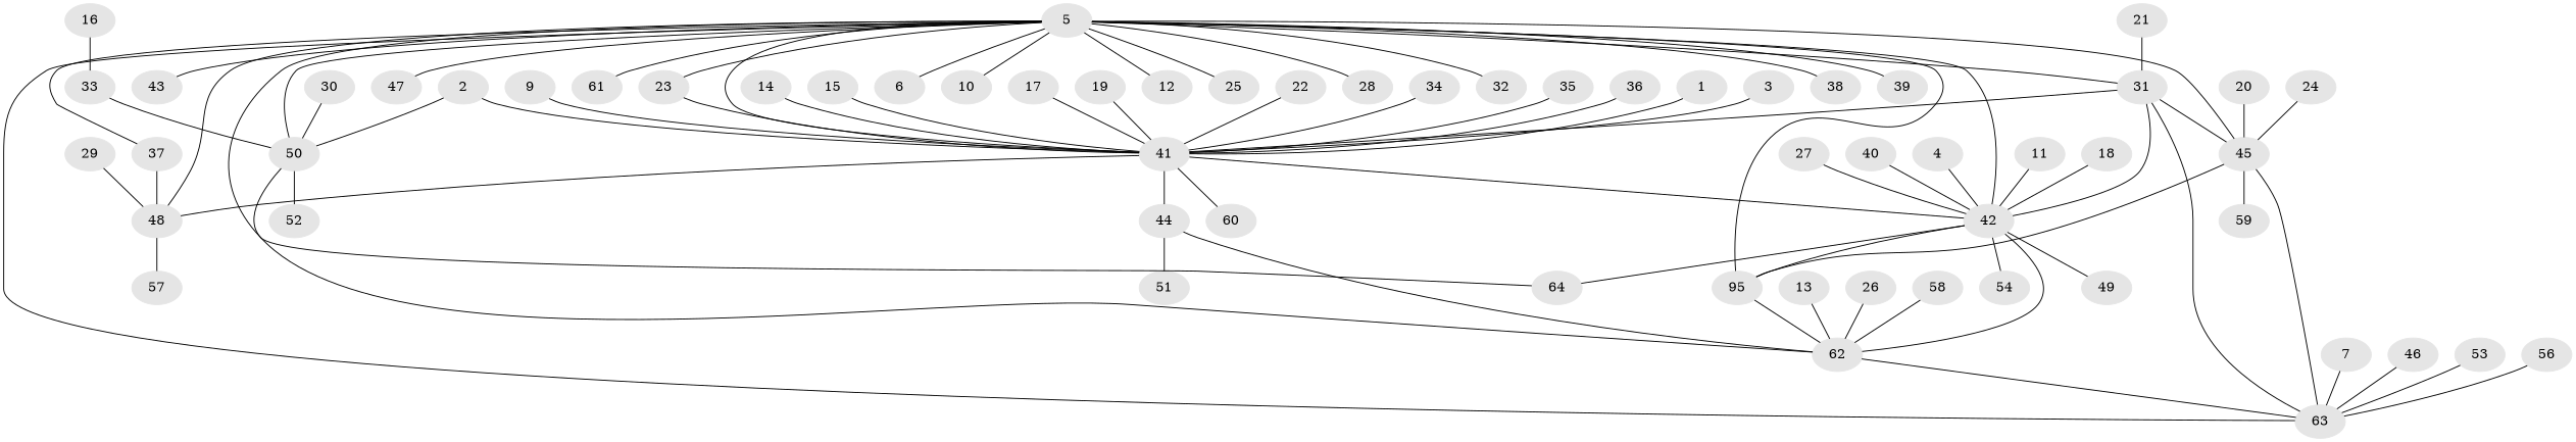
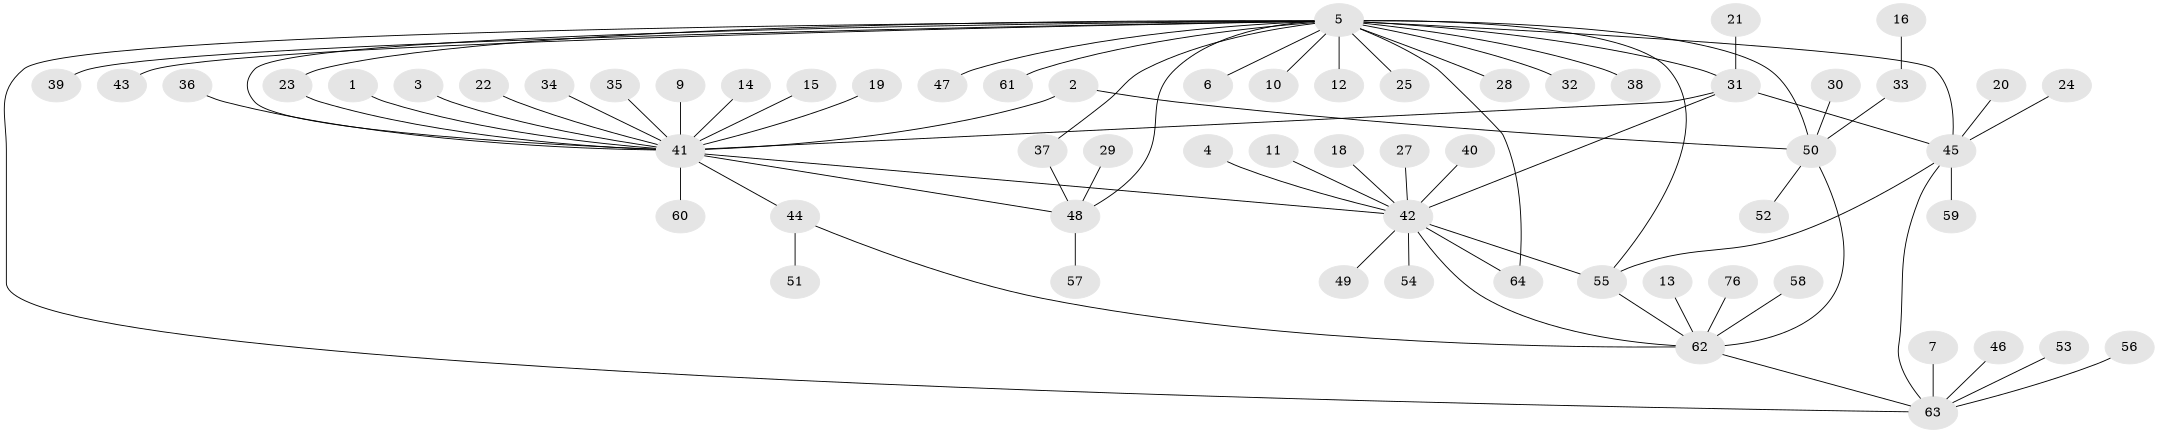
  graph {
    node [color=gray90 style=filled]
    edge [weight=1.0]
    1
    41
    42
    48
    44
    60
    2
    50
    62
    52
    3
    4
-   55 [label=95]
+   55
    64
    49
    54
    5
    6
    10
    12
    23
    25
    28
    31
    32
    37
    38
    39
    43
    45
    47
    61
    63
    59
    57
    7
    9
    11
    13
    14
    15
    16
    33
-   17
    18
    19
    20
    21
    22
    24
-   26
+   26 [label=76]
    27
    29
    30
    34
    35
    36
    40
    51
    46
    53
    56
    58
    1 -- 41
    41 -- 42
    41 -- 48
    41 -- 44
    41 -- 60
    42 -- 62
    42 -- 55
    42 -- 64
    42 -- 49
    42 -- 54
    48 -- 57
    44 -- 62
    44 -- 51
    2 -- 41
    2 -- 50
    50 -- 62
    50 -- 52
    62 -- 63
    3 -- 41
    4 -- 42
    55 -- 62
    5 -- 41
-   5 -- 42
    5 -- 48
    5 -- 50
    5 -- 55 [weight=2.0]
    5 -- 64
    5 -- 6
    5 -- 10
    5 -- 12
    5 -- 23
    5 -- 25
    5 -- 28
    5 -- 31
    5 -- 32
    5 -- 37
    5 -- 38
    5 -- 39
    5 -- 43
    5 -- 45 [weight=2.0]
    5 -- 47
    5 -- 61
    5 -- 63
    23 -- 41
    31 -- 41
    31 -- 42
    31 -- 45
-   31 -- 63
    37 -- 48
    45 -- 55
    45 -- 63
    45 -- 59
    7 -- 63
    9 -- 41
    11 -- 42
    13 -- 62
    14 -- 41
    15 -- 41
    16 -- 33
    33 -- 50
-   17 -- 41
    18 -- 42
    19 -- 41
    20 -- 45
    21 -- 31
    22 -- 41
    24 -- 45
    26 -- 62
    27 -- 42
    29 -- 48
    30 -- 50
    34 -- 41
    35 -- 41
    36 -- 41
    40 -- 42
    46 -- 63
    53 -- 63
    56 -- 63
    58 -- 62
  }
